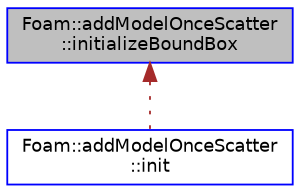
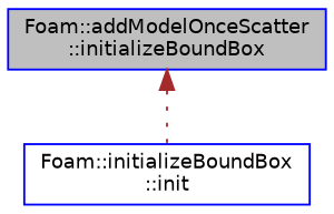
  digraph {
    rankdir=TB
    node [color=blue fontname=Helvetica fontsize=10 shape=record style=filled]
    n1 [fillcolor=grey75 fontcolor=black height=0.2 label="Foam::addModelOnceScatter\l::initializeBoundBox" width=0.4]
-   n2 [fillcolor=white height=0.2 label="Foam::addModelOnceScatter\l::init" width=0.4]
+   n2 [fillcolor=white height=0.2 label="Foam::initializeBoundBox\l::init" width=0.4]
    n1 -> n2 [color=brown dir=back fontname=Helvetica fontsize=10 labelfontname=Helvetica labelfontsize=10 style=dotted]
  }
